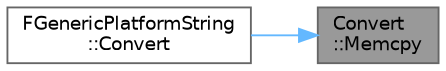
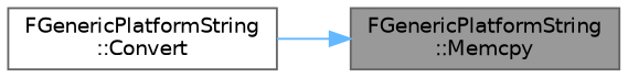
  digraph {
    rankdir=RL
    node [fontname=Helvetica fontsize=10 shape=box style=filled]
-   n1 [color=gray40 fillcolor=grey60 fontcolor=black height=0.2 label="Convert\l::Memcpy" width=0.4]
+   n1 [color=gray40 fillcolor=grey60 fontcolor=black height=0.2 label="FGenericPlatformString\l::Memcpy" width=0.4]
    n2 [color=grey40 fillcolor=white height=0.2 label="FGenericPlatformString\l::Convert" width=0.4]
    n1 -> n2 [color=steelblue1 dir=back fontname=Helvetica fontsize=10 labelfontname=Helvetica labelfontsize=10 style=solid]
  }
